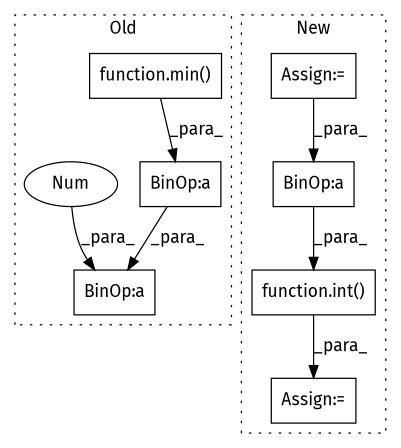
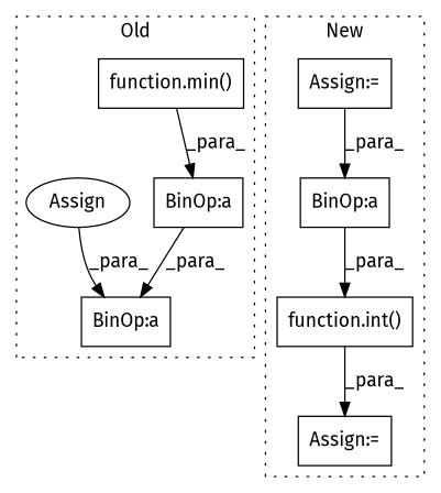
  digraph {
    fontname="Fira Sans"
    node [a=82 l=3 shape=box fontname="Fira Sans"]
    edge [fontname="Fira Sans"]
    n1 [a=75 l="4,1" label="function.min()" s="5494,5554"]
    n2 [label="BinOp:a" s=5812]
    n3 [label="BinOp:a" s=5824]
-   n4 [a=76 l=1 label=Num s=5827 shape=ellipse]
+   n4 [a=76 l=1 label=Assign s=5827 shape=ellipse]
    n5 [a=75 l="4,1" label="function.int()" s="6078,6107"]
    n6 [a=68 label="Assign:=" s=6075]
    n7 [label="BinOp:a" s=6103]
    n8 [a=68 label="Assign:=" s=5751]
    subgraph cluster_1 {
      label=Old
      style=dotted
      n1
      n2
      n3
      n4
    }
    subgraph cluster_2 {
      label=New
      style=dotted
      n5
      n6
      n7
      n8
    }
    n1 -> n2 [label=_para_]
    n2 -> n3 [label=_para_]
    n4 -> n3 [label=_para_]
    n5 -> n6 [label=_para_]
    n7 -> n5 [label=_para_]
    n8 -> n7 [label=_para_]
  }
